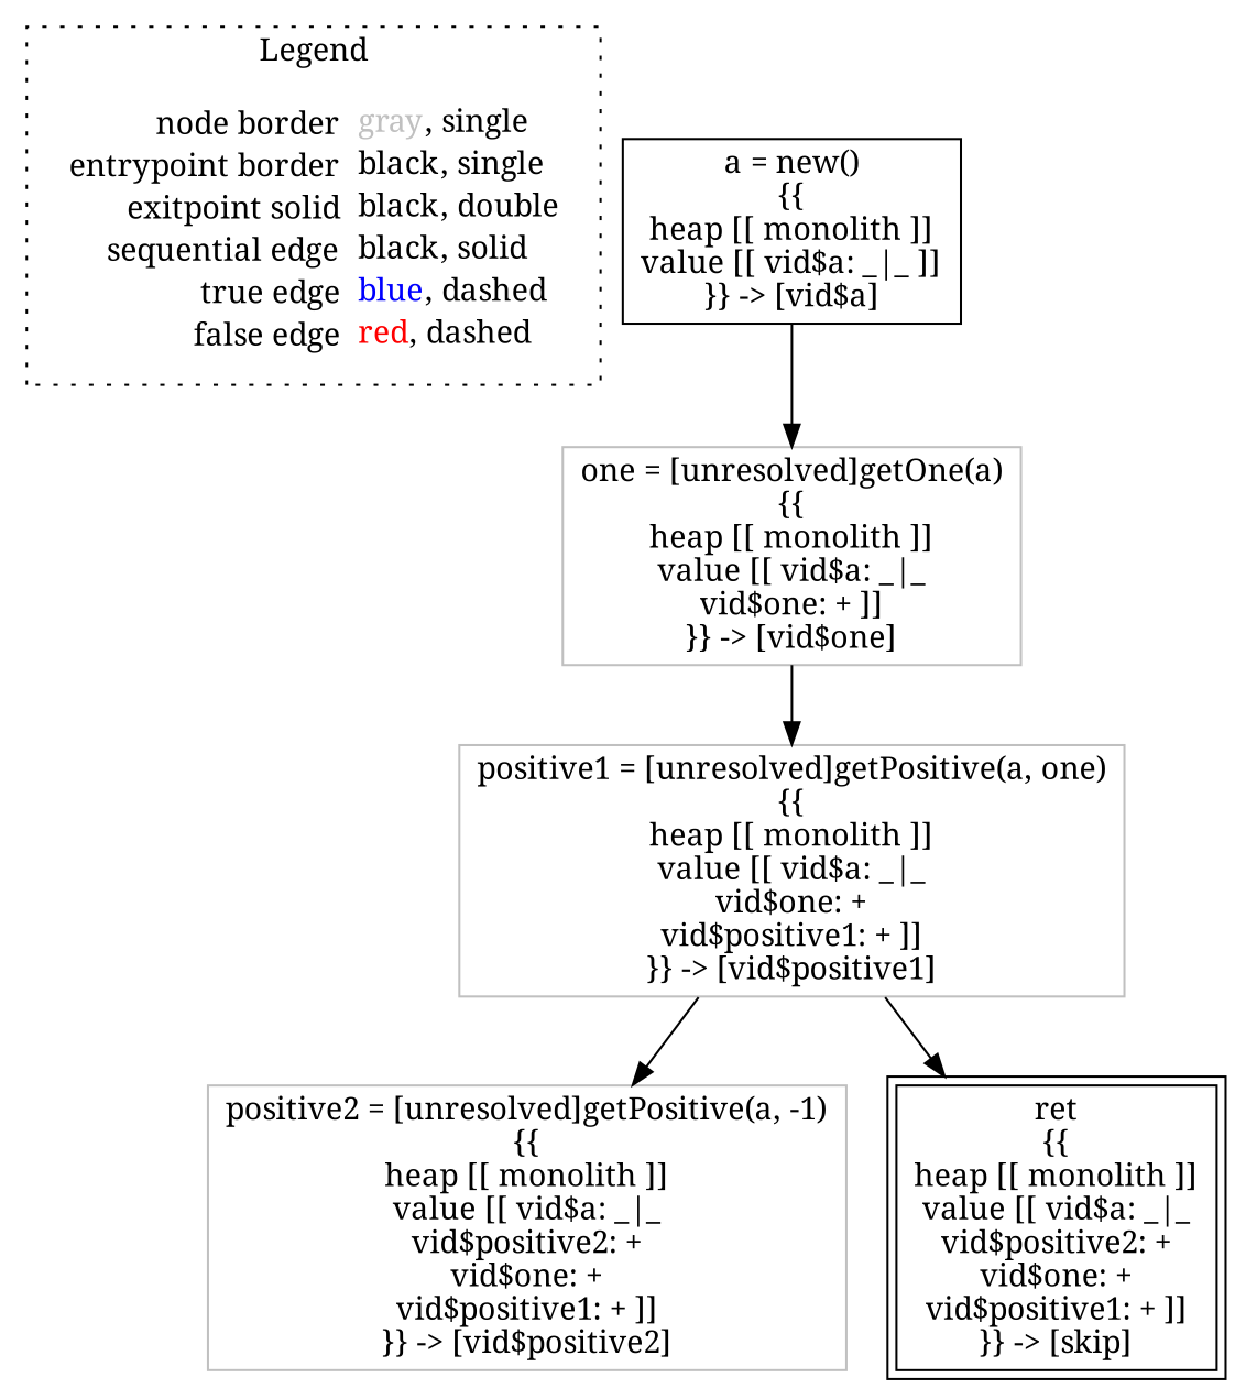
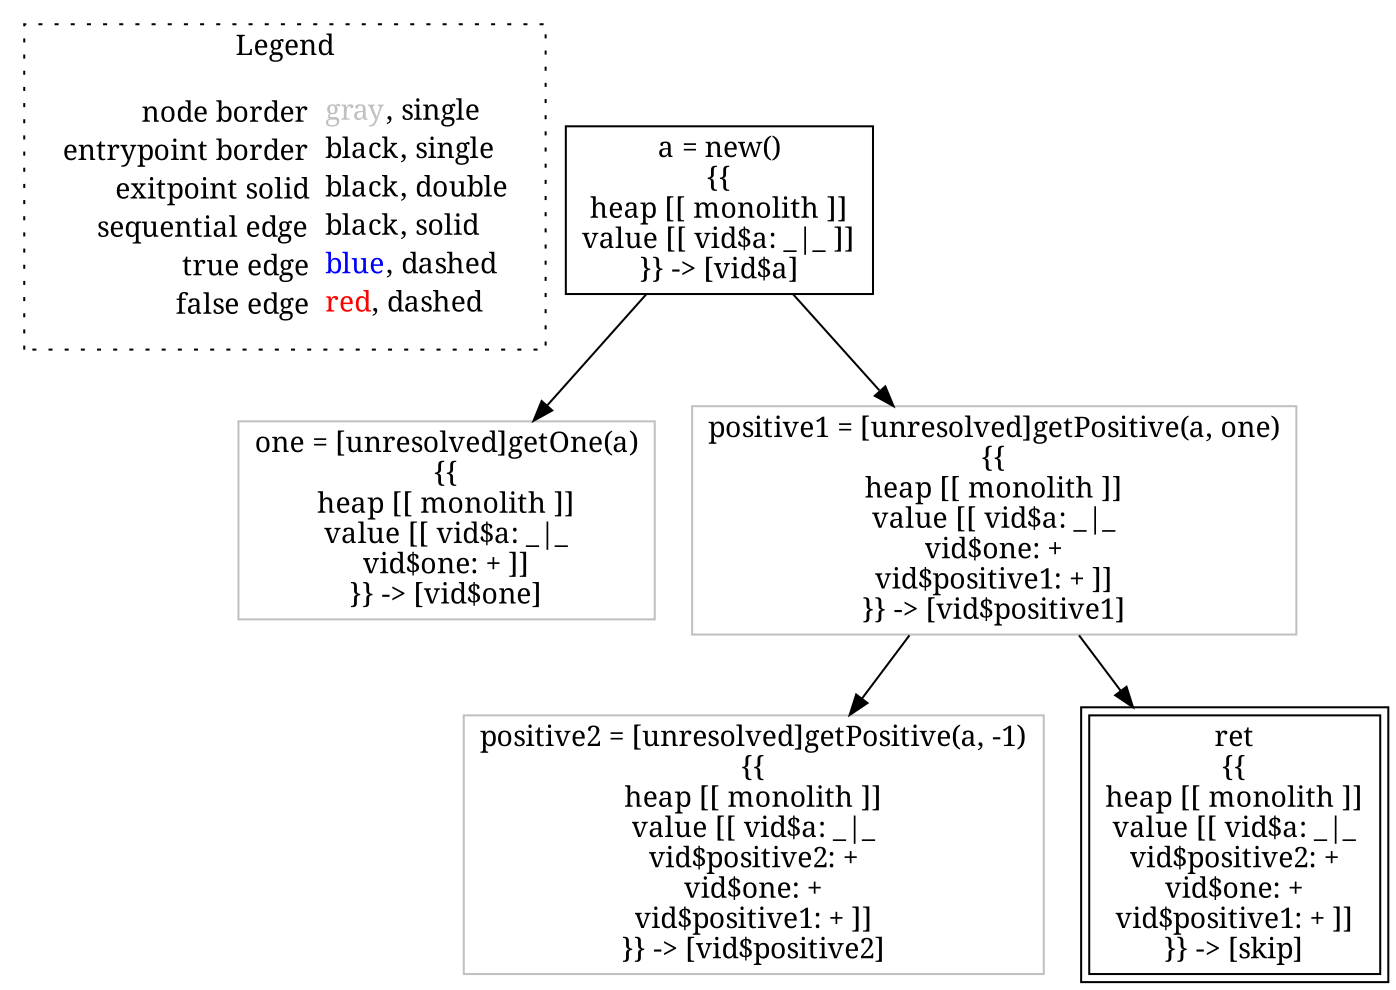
  digraph {
    fontname="Noto Serif"
    node [fontname="Noto Serif" shape=rect color=gray]
    edge [color=black fontname="Noto Serif"]
    n1 [label=<<table border="0" cellpadding="2" cellspacing="0" cellborder="0"><tr><td align="right">node border&nbsp;</td><td align="left"><font color="gray">gray</font>, single</td></tr><tr><td align="right">entrypoint border&nbsp;</td><td align="left"><font color="black">black</font>, single</td></tr><tr><td align="right">exitpoint solid&nbsp;</td><td align="left"><font color="black">black</font>, double</td></tr><tr><td align="right">sequential edge&nbsp;</td><td align="left"><font color="black">black</font>, solid</td></tr><tr><td align="right">true edge&nbsp;</td><td align="left"><font color="blue">blue</font>, dashed</td></tr><tr><td align="right">false edge&nbsp;</td><td align="left"><font color="red">red</font>, dashed</td></tr></table>> shape=plaintext color=""]
    n2 [color=black label=<a = new()<BR/>{{<BR/>heap [[ monolith ]]<BR/>value [[ vid$a: _|_ ]]<BR/>}} -&gt; [vid$a]>]
    n3 [label=<one = [unresolved]getOne(a)<BR/>{{<BR/>heap [[ monolith ]]<BR/>value [[ vid$a: _|_<BR/>vid$one: + ]]<BR/>}} -&gt; [vid$one]>]
    n4 [label=<positive1 = [unresolved]getPositive(a, one)<BR/>{{<BR/>heap [[ monolith ]]<BR/>value [[ vid$a: _|_<BR/>vid$one: +<BR/>vid$positive1: + ]]<BR/>}} -&gt; [vid$positive1]>]
    n5 [label=<positive2 = [unresolved]getPositive(a, -1)<BR/>{{<BR/>heap [[ monolith ]]<BR/>value [[ vid$a: _|_<BR/>vid$positive2: +<BR/>vid$one: +<BR/>vid$positive1: + ]]<BR/>}} -&gt; [vid$positive2]>]
    n6 [color=black label=<ret<BR/>{{<BR/>heap [[ monolith ]]<BR/>value [[ vid$a: _|_<BR/>vid$positive2: +<BR/>vid$one: +<BR/>vid$positive1: + ]]<BR/>}} -&gt; [skip]> peripheries=2]
    subgraph cluster_1 {
      label=Legend
      style=dotted
      n1
    }
    n2 -> n3
-   n3 -> n4
+   n2 -> n4
    n4 -> n5
    n4 -> n6
  }
